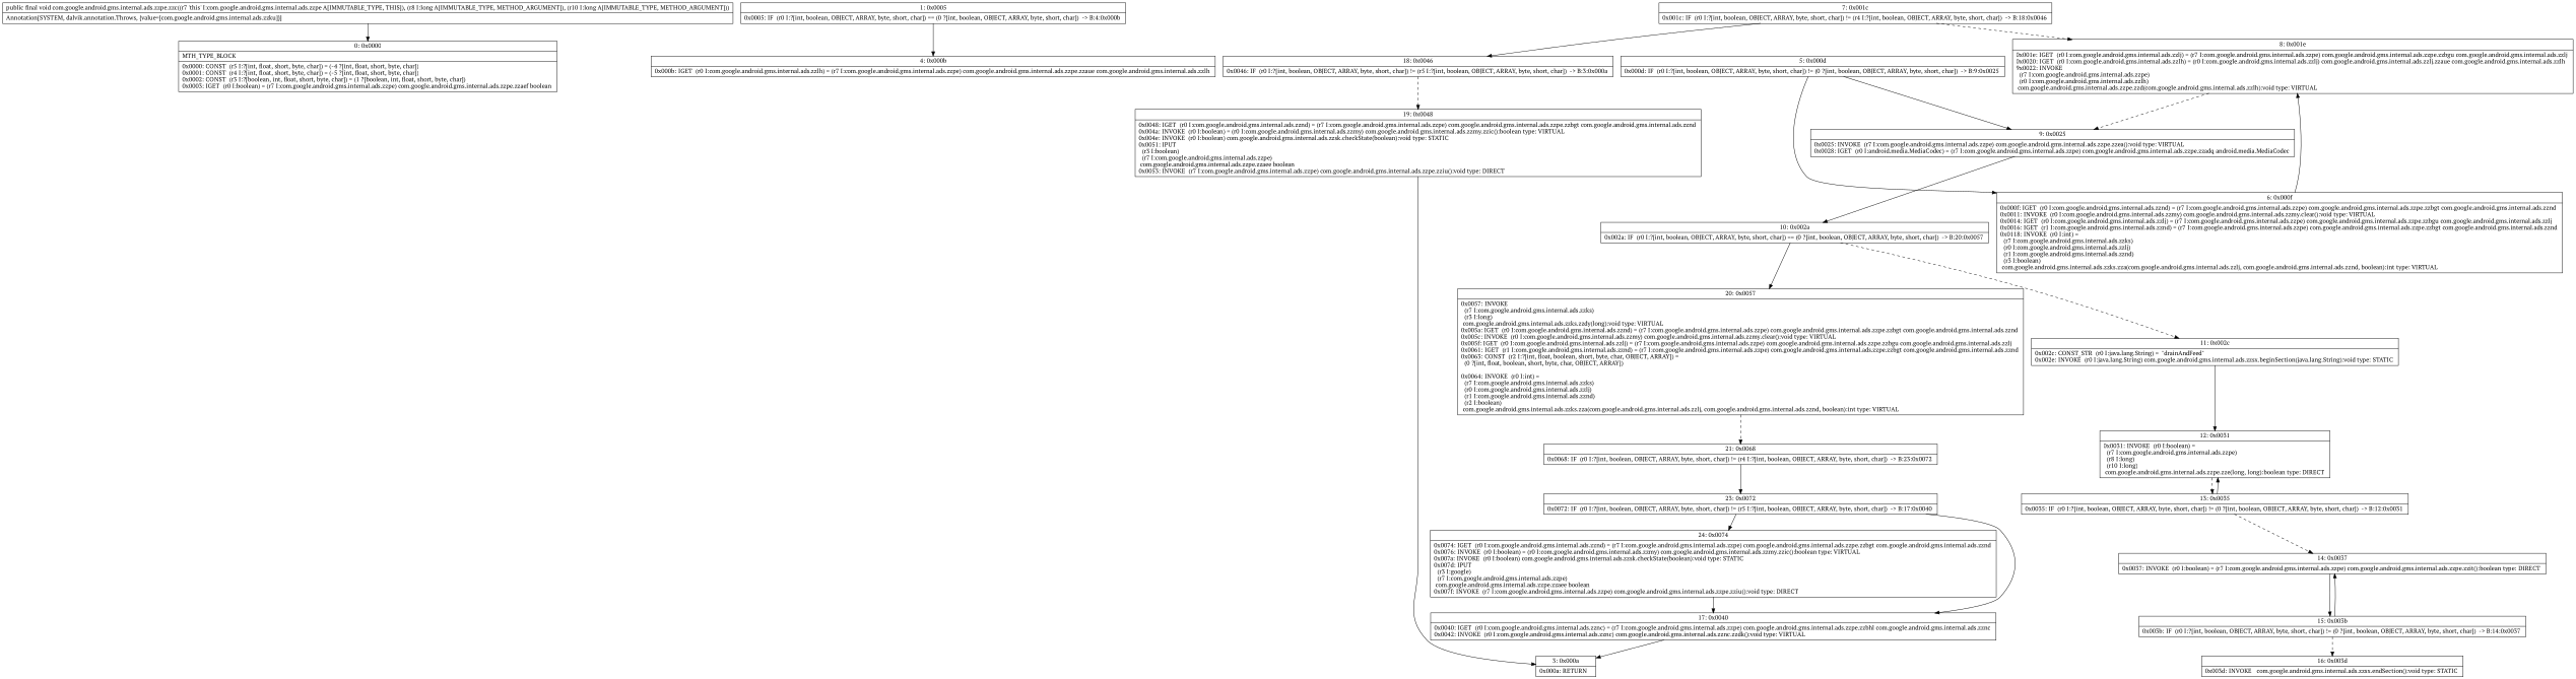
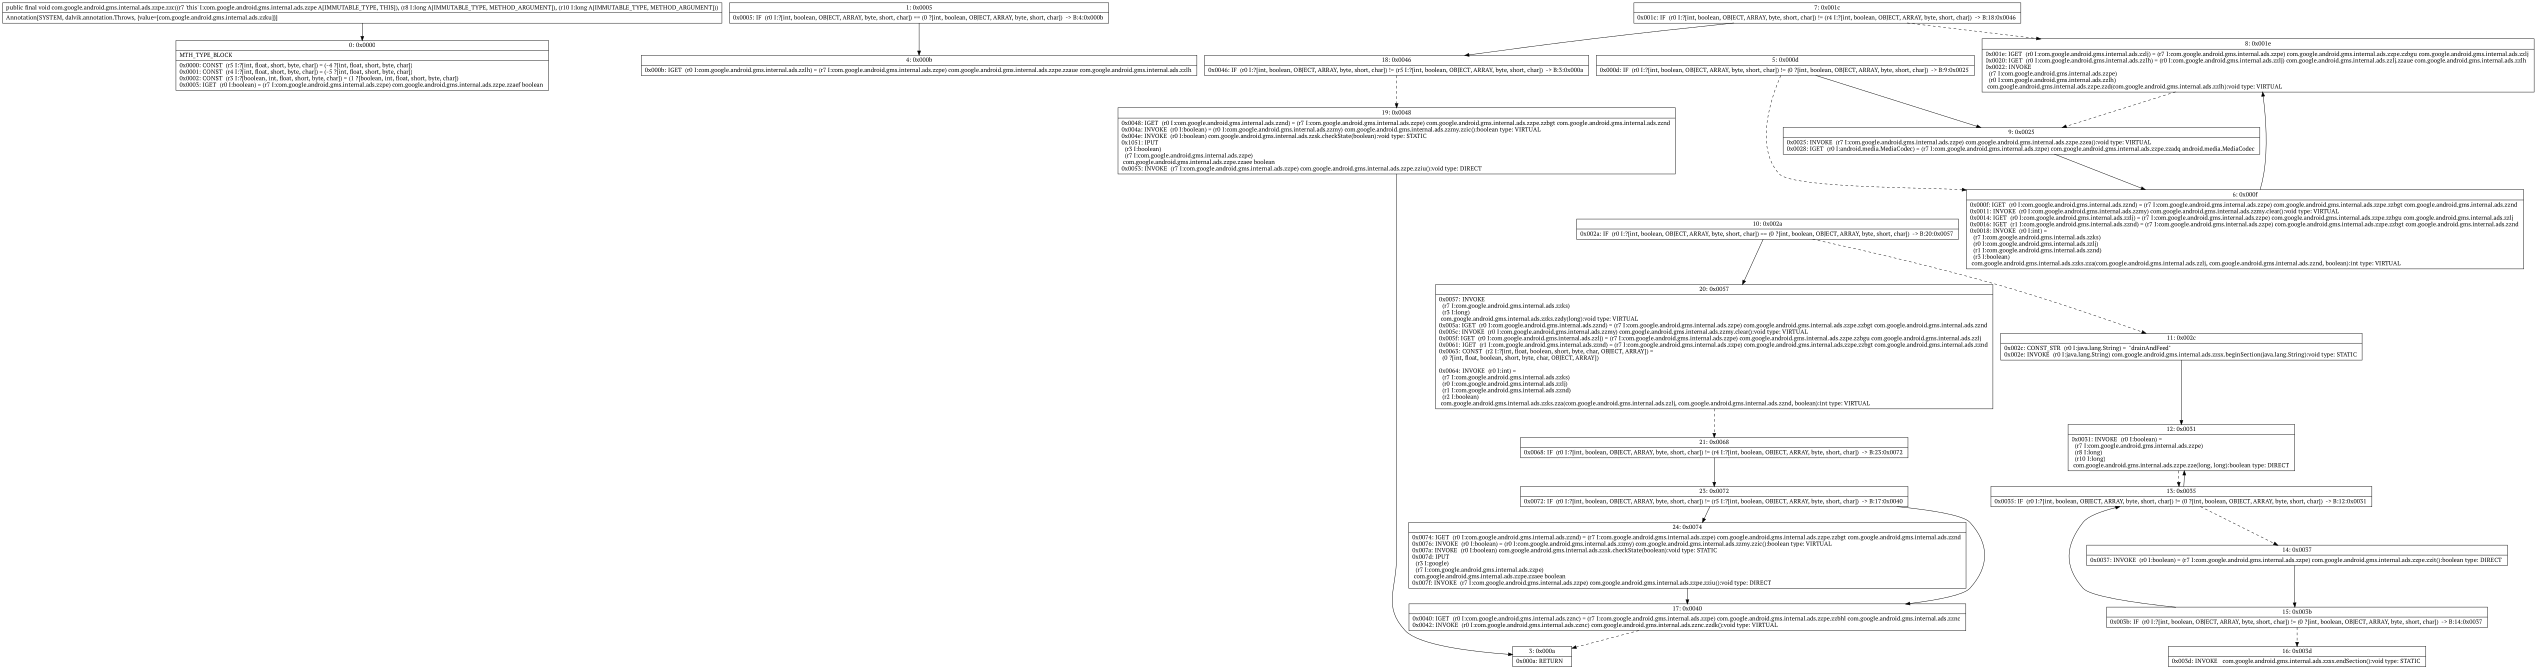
  digraph {
    fontname="PT Serif"
    node [fontname="PT Serif" shape=record]
    edge [fontname="PT Serif"]
    n1 [label="{0\:\ 0x0000|MTH_TYPE_BLOCK\l|0x0000: CONST  (r5 I:?[int, float, short, byte, char]) = (\-4 ?[int, float, short, byte, char]) \l0x0001: CONST  (r4 I:?[int, float, short, byte, char]) = (\-5 ?[int, float, short, byte, char]) \l0x0002: CONST  (r3 I:?[boolean, int, float, short, byte, char]) = (1 ?[boolean, int, float, short, byte, char]) \l0x0003: IGET  (r0 I:boolean) = (r7 I:com.google.android.gms.internal.ads.zzpe) com.google.android.gms.internal.ads.zzpe.zzaef boolean \l}"]
    n2 [label="{1\:\ 0x0005|0x0005: IF  (r0 I:?[int, boolean, OBJECT, ARRAY, byte, short, char]) == (0 ?[int, boolean, OBJECT, ARRAY, byte, short, char])  \-\> B:4:0x000b \l}"]
    n3 [label="{4\:\ 0x000b|0x000b: IGET  (r0 I:com.google.android.gms.internal.ads.zzlh) = (r7 I:com.google.android.gms.internal.ads.zzpe) com.google.android.gms.internal.ads.zzpe.zzaue com.google.android.gms.internal.ads.zzlh \l}"]
    n4 [label="{3\:\ 0x000a|0x000a: RETURN   \l}"]
    n5 [label="{5\:\ 0x000d|0x000d: IF  (r0 I:?[int, boolean, OBJECT, ARRAY, byte, short, char]) != (0 ?[int, boolean, OBJECT, ARRAY, byte, short, char])  \-\> B:9:0x0025 \l}"]
-   n6 [label="{6\:\ 0x000f|0x000f: IGET  (r0 I:com.google.android.gms.internal.ads.zznd) = (r7 I:com.google.android.gms.internal.ads.zzpe) com.google.android.gms.internal.ads.zzpe.zzbgt com.google.android.gms.internal.ads.zznd \l0x0011: INVOKE  (r0 I:com.google.android.gms.internal.ads.zzmy) com.google.android.gms.internal.ads.zzmy.clear():void type: VIRTUAL \l0x0014: IGET  (r0 I:com.google.android.gms.internal.ads.zzlj) = (r7 I:com.google.android.gms.internal.ads.zzpe) com.google.android.gms.internal.ads.zzpe.zzbgu com.google.android.gms.internal.ads.zzlj \l0x0016: IGET  (r1 I:com.google.android.gms.internal.ads.zznd) = (r7 I:com.google.android.gms.internal.ads.zzpe) com.google.android.gms.internal.ads.zzpe.zzbgt com.google.android.gms.internal.ads.zznd \l0x0118: INVOKE  (r0 I:int) = \l  (r7 I:com.google.android.gms.internal.ads.zzks)\l  (r0 I:com.google.android.gms.internal.ads.zzlj)\l  (r1 I:com.google.android.gms.internal.ads.zznd)\l  (r3 I:boolean)\l com.google.android.gms.internal.ads.zzks.zza(com.google.android.gms.internal.ads.zzlj, com.google.android.gms.internal.ads.zznd, boolean):int type: VIRTUAL \l}"]
+   n6 [label="{6\:\ 0x000f|0x000f: IGET  (r0 I:com.google.android.gms.internal.ads.zznd) = (r7 I:com.google.android.gms.internal.ads.zzpe) com.google.android.gms.internal.ads.zzpe.zzbgt com.google.android.gms.internal.ads.zznd \l0x0011: INVOKE  (r0 I:com.google.android.gms.internal.ads.zzmy) com.google.android.gms.internal.ads.zzmy.clear():void type: VIRTUAL \l0x0014: IGET  (r0 I:com.google.android.gms.internal.ads.zzlj) = (r7 I:com.google.android.gms.internal.ads.zzpe) com.google.android.gms.internal.ads.zzpe.zzbgu com.google.android.gms.internal.ads.zzlj \l0x0016: IGET  (r1 I:com.google.android.gms.internal.ads.zznd) = (r7 I:com.google.android.gms.internal.ads.zzpe) com.google.android.gms.internal.ads.zzpe.zzbgt com.google.android.gms.internal.ads.zznd \l0x0018: INVOKE  (r0 I:int) = \l  (r7 I:com.google.android.gms.internal.ads.zzks)\l  (r0 I:com.google.android.gms.internal.ads.zzlj)\l  (r1 I:com.google.android.gms.internal.ads.zznd)\l  (r3 I:boolean)\l com.google.android.gms.internal.ads.zzks.zza(com.google.android.gms.internal.ads.zzlj, com.google.android.gms.internal.ads.zznd, boolean):int type: VIRTUAL \l}"]
    n7 [label="{9\:\ 0x0025|0x0025: INVOKE  (r7 I:com.google.android.gms.internal.ads.zzpe) com.google.android.gms.internal.ads.zzpe.zzea():void type: VIRTUAL \l0x0028: IGET  (r0 I:android.media.MediaCodec) = (r7 I:com.google.android.gms.internal.ads.zzpe) com.google.android.gms.internal.ads.zzpe.zzadq android.media.MediaCodec \l}"]
-   n8 [label="{8\:\ 0x001e|0x001e: IGET  (r0 I:com.google.android.gms.internal.ads.zzlj) = (r7 I:com.google.android.gms.internal.ads.zzpe) com.google.android.gms.internal.ads.zzpe.zzbgu com.google.android.gms.internal.ads.zzlj \l0x0020: IGET  (r0 I:com.google.android.gms.internal.ads.zzlh) = (r0 I:com.google.android.gms.internal.ads.zzlj) com.google.android.gms.internal.ads.zzlj.zzaue com.google.android.gms.internal.ads.zzlh \l9x0022: INVOKE  \l  (r7 I:com.google.android.gms.internal.ads.zzpe)\l  (r0 I:com.google.android.gms.internal.ads.zzlh)\l com.google.android.gms.internal.ads.zzpe.zzd(com.google.android.gms.internal.ads.zzlh):void type: VIRTUAL \l}"]
+   n8 [label="{8\:\ 0x001e|0x001e: IGET  (r0 I:com.google.android.gms.internal.ads.zzlj) = (r7 I:com.google.android.gms.internal.ads.zzpe) com.google.android.gms.internal.ads.zzpe.zzbgu com.google.android.gms.internal.ads.zzlj \l0x0020: IGET  (r0 I:com.google.android.gms.internal.ads.zzlh) = (r0 I:com.google.android.gms.internal.ads.zzlj) com.google.android.gms.internal.ads.zzlj.zzaue com.google.android.gms.internal.ads.zzlh \l0x0022: INVOKE  \l  (r7 I:com.google.android.gms.internal.ads.zzpe)\l  (r0 I:com.google.android.gms.internal.ads.zzlh)\l com.google.android.gms.internal.ads.zzpe.zzd(com.google.android.gms.internal.ads.zzlh):void type: VIRTUAL \l}"]
    n9 [label="{10\:\ 0x002a|0x002a: IF  (r0 I:?[int, boolean, OBJECT, ARRAY, byte, short, char]) == (0 ?[int, boolean, OBJECT, ARRAY, byte, short, char])  \-\> B:20:0x0057 \l}"]
    n10 [label="{7\:\ 0x001c|0x001c: IF  (r0 I:?[int, boolean, OBJECT, ARRAY, byte, short, char]) != (r4 I:?[int, boolean, OBJECT, ARRAY, byte, short, char])  \-\> B:18:0x0046 \l}"]
    n11 [label="{18\:\ 0x0046|0x0046: IF  (r0 I:?[int, boolean, OBJECT, ARRAY, byte, short, char]) != (r5 I:?[int, boolean, OBJECT, ARRAY, byte, short, char])  \-\> B:3:0x000a \l}"]
-   n12 [label="{19\:\ 0x0048|0x0048: IGET  (r0 I:com.google.android.gms.internal.ads.zznd) = (r7 I:com.google.android.gms.internal.ads.zzpe) com.google.android.gms.internal.ads.zzpe.zzbgt com.google.android.gms.internal.ads.zznd \l0x004a: INVOKE  (r0 I:boolean) = (r0 I:com.google.android.gms.internal.ads.zzmy) com.google.android.gms.internal.ads.zzmy.zzic():boolean type: VIRTUAL \l0x004e: INVOKE  (r0 I:boolean) com.google.android.gms.internal.ads.zzsk.checkState(boolean):void type: STATIC \l0x0051: IPUT  \l  (r3 I:boolean)\l  (r7 I:com.google.android.gms.internal.ads.zzpe)\l com.google.android.gms.internal.ads.zzpe.zzaee boolean \l0x0053: INVOKE  (r7 I:com.google.android.gms.internal.ads.zzpe) com.google.android.gms.internal.ads.zzpe.zziu():void type: DIRECT \l}"]
+   n12 [label="{19\:\ 0x0048|0x0048: IGET  (r0 I:com.google.android.gms.internal.ads.zznd) = (r7 I:com.google.android.gms.internal.ads.zzpe) com.google.android.gms.internal.ads.zzpe.zzbgt com.google.android.gms.internal.ads.zznd \l0x004a: INVOKE  (r0 I:boolean) = (r0 I:com.google.android.gms.internal.ads.zzmy) com.google.android.gms.internal.ads.zzmy.zzic():boolean type: VIRTUAL \l0x004e: INVOKE  (r0 I:boolean) com.google.android.gms.internal.ads.zzsk.checkState(boolean):void type: STATIC \l0x1051: IPUT  \l  (r3 I:boolean)\l  (r7 I:com.google.android.gms.internal.ads.zzpe)\l com.google.android.gms.internal.ads.zzpe.zzaee boolean \l0x0053: INVOKE  (r7 I:com.google.android.gms.internal.ads.zzpe) com.google.android.gms.internal.ads.zzpe.zziu():void type: DIRECT \l}"]
    n13 [label="{11\:\ 0x002c|0x002c: CONST_STR  (r0 I:java.lang.String) =  \"drainAndFeed\" \l0x002e: INVOKE  (r0 I:java.lang.String) com.google.android.gms.internal.ads.zzsx.beginSection(java.lang.String):void type: STATIC \l}"]
    n14 [label="{20\:\ 0x0057|0x0057: INVOKE  \l  (r7 I:com.google.android.gms.internal.ads.zzks)\l  (r3 I:long)\l com.google.android.gms.internal.ads.zzks.zzdy(long):void type: VIRTUAL \l0x005a: IGET  (r0 I:com.google.android.gms.internal.ads.zznd) = (r7 I:com.google.android.gms.internal.ads.zzpe) com.google.android.gms.internal.ads.zzpe.zzbgt com.google.android.gms.internal.ads.zznd \l0x005c: INVOKE  (r0 I:com.google.android.gms.internal.ads.zzmy) com.google.android.gms.internal.ads.zzmy.clear():void type: VIRTUAL \l0x005f: IGET  (r0 I:com.google.android.gms.internal.ads.zzlj) = (r7 I:com.google.android.gms.internal.ads.zzpe) com.google.android.gms.internal.ads.zzpe.zzbgu com.google.android.gms.internal.ads.zzlj \l0x0061: IGET  (r1 I:com.google.android.gms.internal.ads.zznd) = (r7 I:com.google.android.gms.internal.ads.zzpe) com.google.android.gms.internal.ads.zzpe.zzbgt com.google.android.gms.internal.ads.zznd \l0x0063: CONST  (r2 I:?[int, float, boolean, short, byte, char, OBJECT, ARRAY]) = \l  (0 ?[int, float, boolean, short, byte, char, OBJECT, ARRAY])\l \l0x0064: INVOKE  (r0 I:int) = \l  (r7 I:com.google.android.gms.internal.ads.zzks)\l  (r0 I:com.google.android.gms.internal.ads.zzlj)\l  (r1 I:com.google.android.gms.internal.ads.zznd)\l  (r2 I:boolean)\l com.google.android.gms.internal.ads.zzks.zza(com.google.android.gms.internal.ads.zzlj, com.google.android.gms.internal.ads.zznd, boolean):int type: VIRTUAL \l}"]
    n15 [label="{12\:\ 0x0031|0x0031: INVOKE  (r0 I:boolean) = \l  (r7 I:com.google.android.gms.internal.ads.zzpe)\l  (r8 I:long)\l  (r10 I:long)\l com.google.android.gms.internal.ads.zzpe.zze(long, long):boolean type: DIRECT \l}"]
    n16 [label="{21\:\ 0x0068|0x0068: IF  (r0 I:?[int, boolean, OBJECT, ARRAY, byte, short, char]) != (r4 I:?[int, boolean, OBJECT, ARRAY, byte, short, char])  \-\> B:23:0x0072 \l}"]
    n17 [label="{13\:\ 0x0035|0x0035: IF  (r0 I:?[int, boolean, OBJECT, ARRAY, byte, short, char]) != (0 ?[int, boolean, OBJECT, ARRAY, byte, short, char])  \-\> B:12:0x0031 \l}"]
    n18 [label="{14\:\ 0x0037|0x0037: INVOKE  (r0 I:boolean) = (r7 I:com.google.android.gms.internal.ads.zzpe) com.google.android.gms.internal.ads.zzpe.zzit():boolean type: DIRECT \l}"]
    n19 [label="{15\:\ 0x003b|0x003b: IF  (r0 I:?[int, boolean, OBJECT, ARRAY, byte, short, char]) != (0 ?[int, boolean, OBJECT, ARRAY, byte, short, char])  \-\> B:14:0x0037 \l}"]
    n20 [label="{16\:\ 0x003d|0x003d: INVOKE   com.google.android.gms.internal.ads.zzsx.endSection():void type: STATIC \l}"]
    n21 [label="{17\:\ 0x0040|0x0040: IGET  (r0 I:com.google.android.gms.internal.ads.zznc) = (r7 I:com.google.android.gms.internal.ads.zzpe) com.google.android.gms.internal.ads.zzpe.zzbhl com.google.android.gms.internal.ads.zznc \l0x0042: INVOKE  (r0 I:com.google.android.gms.internal.ads.zznc) com.google.android.gms.internal.ads.zznc.zzdk():void type: VIRTUAL \l}"]
    n22 [label="{23\:\ 0x0072|0x0072: IF  (r0 I:?[int, boolean, OBJECT, ARRAY, byte, short, char]) != (r5 I:?[int, boolean, OBJECT, ARRAY, byte, short, char])  \-\> B:17:0x0040 \l}"]
    n23 [label="{24\:\ 0x0074|0x0074: IGET  (r0 I:com.google.android.gms.internal.ads.zznd) = (r7 I:com.google.android.gms.internal.ads.zzpe) com.google.android.gms.internal.ads.zzpe.zzbgt com.google.android.gms.internal.ads.zznd \l0x0076: INVOKE  (r0 I:boolean) = (r0 I:com.google.android.gms.internal.ads.zzmy) com.google.android.gms.internal.ads.zzmy.zzic():boolean type: VIRTUAL \l0x007a: INVOKE  (r0 I:boolean) com.google.android.gms.internal.ads.zzsk.checkState(boolean):void type: STATIC \l0x007d: IPUT  \l  (r3 I:google)\l  (r7 I:com.google.android.gms.internal.ads.zzpe)\l com.google.android.gms.internal.ads.zzpe.zzaee boolean \l0x007f: INVOKE  (r7 I:com.google.android.gms.internal.ads.zzpe) com.google.android.gms.internal.ads.zzpe.zziu():void type: DIRECT \l}"]
    n24 [label="{public final void com.google.android.gms.internal.ads.zzpe.zzc((r7 'this' I:com.google.android.gms.internal.ads.zzpe A[IMMUTABLE_TYPE, THIS]), (r8 I:long A[IMMUTABLE_TYPE, METHOD_ARGUMENT]), (r10 I:long A[IMMUTABLE_TYPE, METHOD_ARGUMENT]))  | Annotation[SYSTEM, dalvik.annotation.Throws, \{value=[com.google.android.gms.internal.ads.zzku]\}]\l}"]
    n2 -> n3
-   n5 -> n6 [style=solid]
+   n5 -> n6 [style=dashed]
    n5 -> n7
    n6 -> n8
-   n7 -> n9
+   n7 -> n6
    n8 -> n7 [style=dashed]
    n9 -> n13 [style=dashed]
    n9 -> n14
    n10 -> n8 [style=dashed]
    n10 -> n11
    n11 -> n12 [style=dashed]
    n12 -> n4
    n13 -> n15
    n14 -> n16 [style=dashed]
    n15 -> n17 [style=dashed]
    n16 -> n22
    n17 -> n15
    n17 -> n18 [style=dashed]
    n18 -> n19
-   n19 -> n18
+   n19 -> n17
    n19 -> n20 [style=dashed]
-   n21 -> n4
+   n21 -> n4 [style=dashed]
    n22 -> n21
    n22 -> n23 [style=solid]
    n23 -> n21
    n24 -> n1
  }
